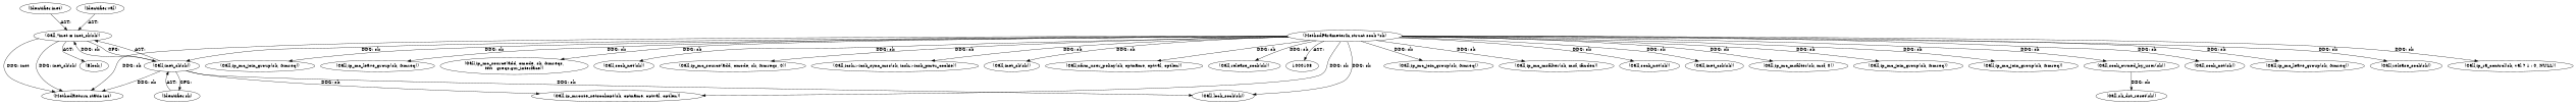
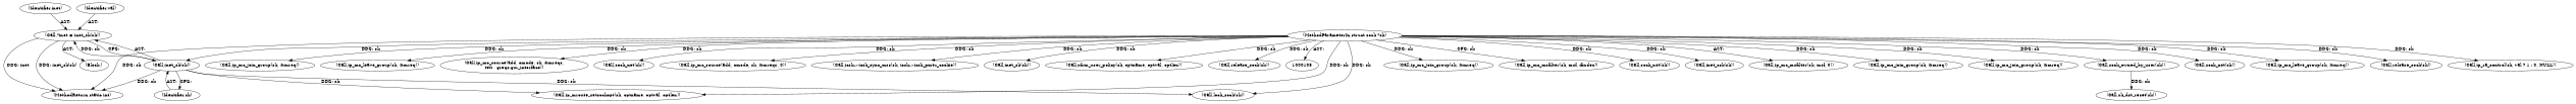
  digraph {
    n1 [label="(Call,*inet = inet_sk(sk))"]
    n2 [label="(Call,inet_sk(sk))"]
    n3 [label="(Block,)"]
    n4 [label="(MethodReturn,static int)"]
    n5 [label="(Call,lock_sock(sk))"]
    n6 [label="(Call,ip_mroute_setsockopt(sk, optname, optval, optlen))"]
    n7 [label="(Identifier,sk)"]
    n8 [label="(MethodParameterIn,struct sock *sk)"]
    n9 [label="(Call,ip_mc_join_group(sk, &mreq))"]
    n10 [label="(Call,ip_mc_msfilter(sk, msf, ifindex))"]
    n11 [label="(Call,sock_net(sk))"]
    n12 [label="(Call,inet_csk(sk))"]
    n13 [label="(Call,ip_mc_msfilter(sk, msf, 0))"]
    n14 [label="(Call,ip_mc_join_group(sk, &mreq))"]
    n15 [label="(Call,ip_mc_join_group(sk, &mreq))"]
    n16 [label="(Call,sock_net(sk))"]
    n17 [label="(Call,ip_mc_leave_group(sk, &mreq))"]
    n18 [label="(Call,release_sock(sk))"]
    n19 [label="(Call,ip_ra_control(sk, val ? 1 : 0, NULL))"]
    n20 [label="(Call,ip_mc_join_group(sk, &mreq))"]
    n21 [label="(Call,ip_mc_leave_group(sk, &mreq))"]
    n22 [label="(Call,ip_mc_source(add, omode, sk, &mreqs,\n\t\t\t\t   greqs.gsr_interface))"]
    n23 [label="(Call,sock_net(sk))"]
    n24 [label="(Call,ip_mc_source(add, omode, sk, &mreqs, 0))"]
    n25 [label="(Call,icsk->icsk_sync_mss(sk, icsk->icsk_pmtu_cookie))"]
    n26 [label="(Call,inet_sk(sk))"]
    n27 [label="(Call,xfrm_user_policy(sk, optname, optval, optlen))"]
    n28 [label="(Call,release_sock(sk))"]
    n29 [label="(Call,sock_owned_by_user(sk))"]
    1000108
    n31 [label="(Call,sk_dst_reset(sk))"]
    n32 [label="(Identifier,inet)"]
    n33 [label="(Identifier,val)"]
    n1 -> n2 [label="CFG: "]
    n1 -> n3 [label="AST: "]
    n1 -> n4 [label="DDG: inet"]
    n1 -> n4 [label="DDG: inet_sk(sk)"]
    n2 -> n1 [label="AST: "]
    n2 -> n1 [label="DDG: sk"]
    n2 -> n4 [label="DDG: sk"]
    n2 -> n5 [label="DDG: sk"]
    n2 -> n6 [label="DDG: sk"]
    n2 -> n7 [label="CFG: "]
    n7 -> n2 [label="AST: "]
    n8 -> n2 [label="DDG: sk"]
    n8 -> n4 [label="DDG: sk"]
    n8 -> n5 [label="DDG: sk"]
    n8 -> n6 [label="DDG: sk"]
    n8 -> n9 [label="DDG: sk"]
-   n8 -> n10 [label="DDG: sk"]
+   n8 -> n10 [label="CFG: sk"]
    n8 -> n11 [label="DDG: sk"]
    n8 -> n12 [label="DDG: sk"]
-   n8 -> n13 [label="DDG: sk"]
+   n8 -> n13 [label="AST: "]
    n8 -> n14 [label="DDG: sk"]
    n8 -> n15 [label="DDG: sk"]
    n8 -> n16 [label="DDG: sk"]
    n8 -> n17 [label="DDG: sk"]
    n8 -> n18 [label="DDG: sk"]
    n8 -> n19 [label="DDG: sk"]
    n8 -> n20 [label="DDG: sk"]
    n8 -> n21 [label="DDG: sk"]
    n8 -> n22 [label="DDG: sk"]
    n8 -> n23 [label="DDG: sk"]
    n8 -> n24 [label="DDG: sk"]
    n8 -> n25 [label="DDG: sk"]
    n8 -> n26 [label="DDG: sk"]
    n8 -> n27 [label="DDG: sk"]
    n8 -> n28 [label="DDG: sk"]
    n8 -> n29 [label="DDG: sk"]
    n8 -> 1000108 [label="AST: "]
    n29 -> n31 [label="DDG: sk"]
    n32 -> n1 [label="AST: "]
    n33 -> n1 [label="AST: "]
  }
